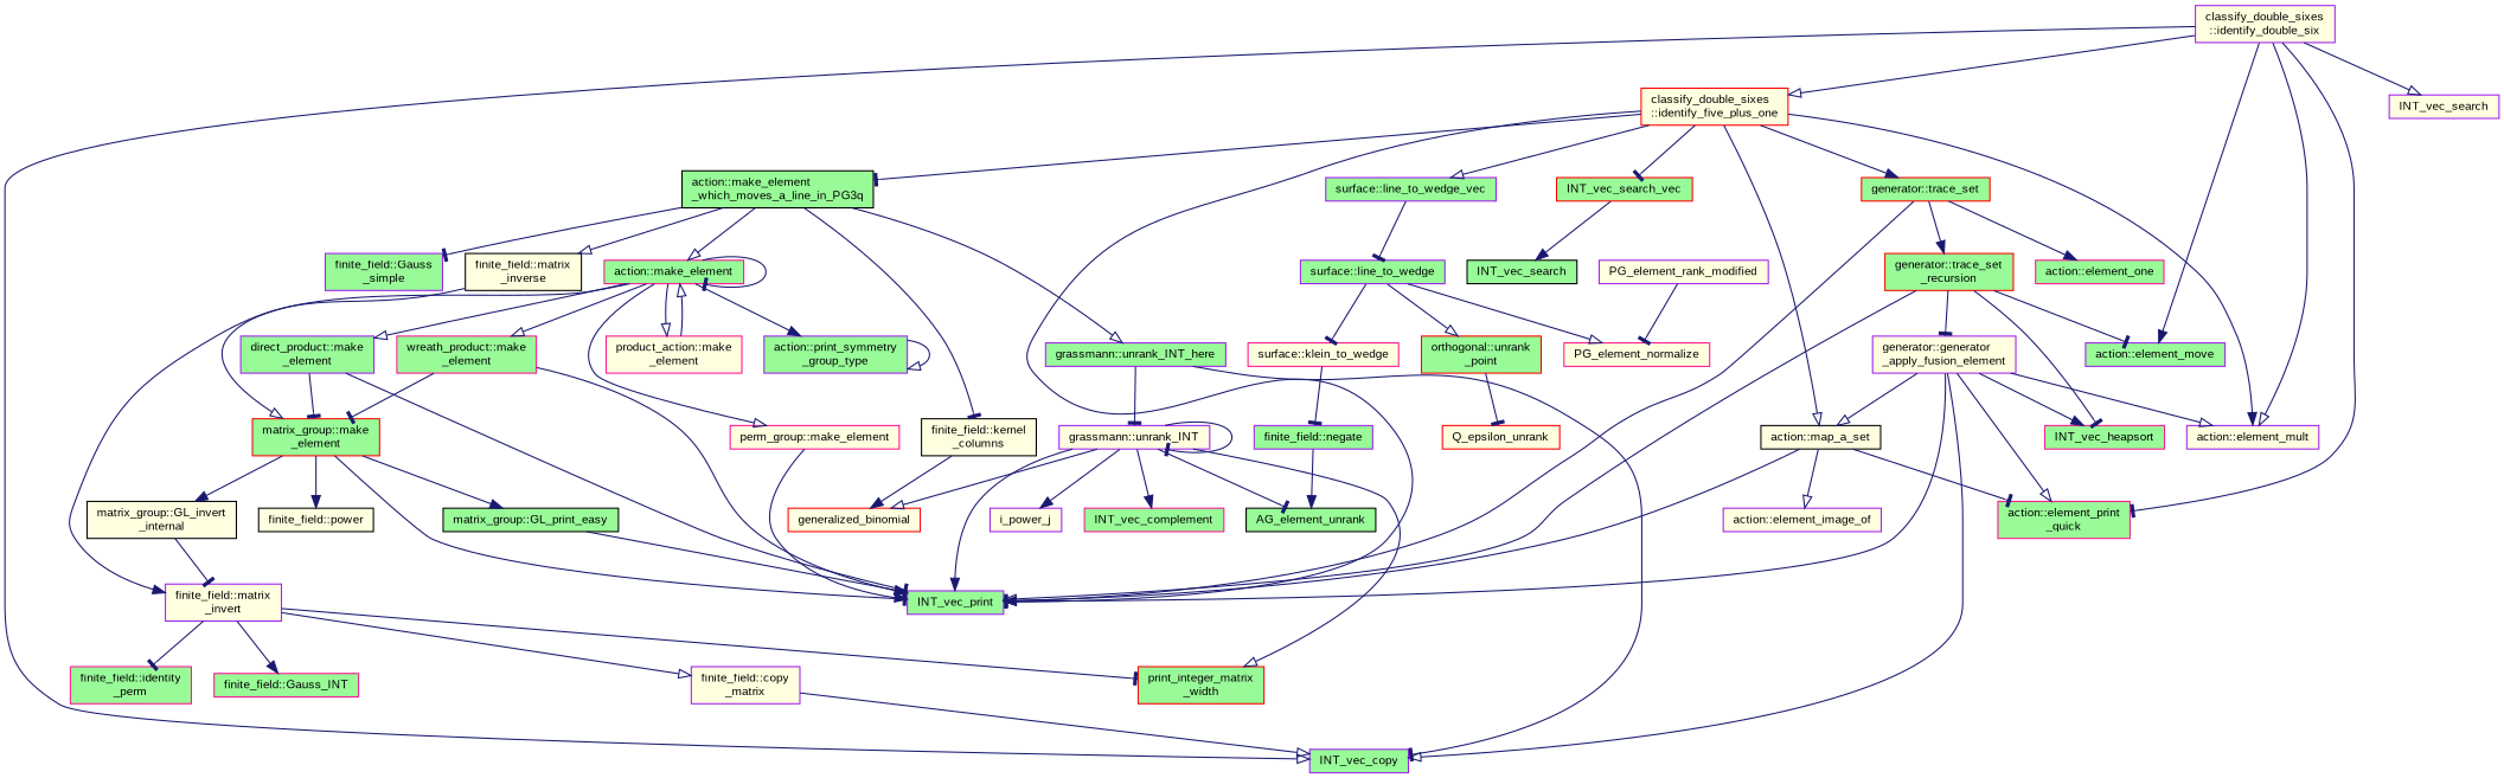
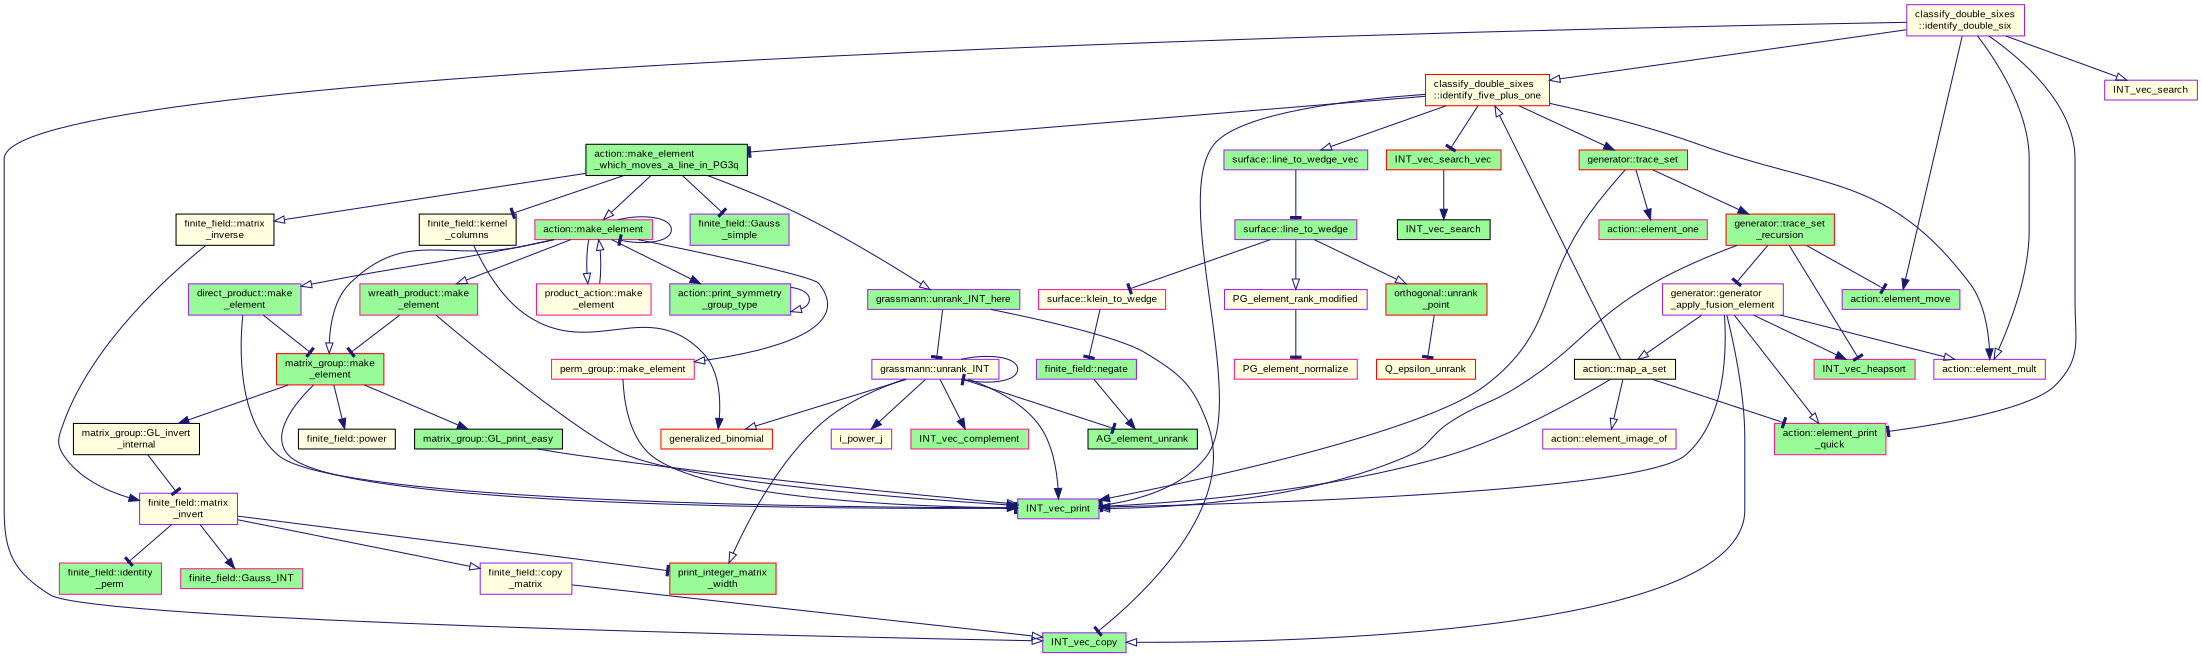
  digraph {
    fontname="Liberation Sans"
    rankdir=TB
    node [color=purple fillcolor=palegreen fontname="Liberation Sans" fontsize=10 shape=record style=filled]
    edge [arrowhead=onormal color=midnightblue fontname="Liberation Sans" fontsize=10 labelfontname=Helvetica labelfontsize=10 style=solid]
    n1 [fillcolor=lightyellow fontcolor=black height=0.2 label="classify_double_sixes\l::identify_double_six" width=0.4]
    n2 [height=0.2 label=INT_vec_copy width=0.4]
    n3 [color=red fillcolor=lightyellow height=0.2 label="classify_double_sixes\l::identify_five_plus_one" width=0.4]
    n4 [color=deeppink height=0.2 label="action::element_print\l_quick" width=0.4]
    n5 [fillcolor=lightyellow height=0.2 label="action::element_mult" width=0.4]
    n6 [height=0.2 label="action::element_move" width=0.4]
    n7 [fillcolor=lightyellow height=0.2 label=INT_vec_search width=0.4]
    n8 [height=0.2 label="surface::line_to_wedge_vec" width=0.4]
    n9 [color=black height=0.2 label="action::make_element\l_which_moves_a_line_in_PG3q" width=0.4]
    n10 [height=0.2 label=INT_vec_print width=0.4]
    n11 [color=black fillcolor=lightyellow height=0.2 label="action::map_a_set" width=0.4]
    n12 [color=red height=0.2 label=INT_vec_search_vec width=0.4]
    n13 [color=red height=0.2 label="generator::trace_set" width=0.4]
    n14 [height=0.2 label="surface::line_to_wedge" width=0.4]
    n15 [height=0.2 label="grassmann::unrank_INT_here" width=0.4]
    n16 [height=0.2 label="finite_field::Gauss\l_simple" width=0.4]
    n17 [color=black fillcolor=lightyellow height=0.2 label="finite_field::kernel\l_columns" width=0.4]
    n18 [color=black fillcolor=lightyellow height=0.2 label="finite_field::matrix\l_inverse" width=0.4]
    n19 [color=deeppink height=0.2 label="action::make_element" width=0.4]
    n20 [fillcolor=lightyellow height=0.2 label="action::element_image_of" width=0.4]
    n21 [color=black height=0.2 label=INT_vec_search width=0.4]
    n22 [color=deeppink height=0.2 label="action::element_one" width=0.4]
    n23 [color=red height=0.2 label="generator::trace_set\l_recursion" width=0.4]
    n24 [color=red height=0.2 label="orthogonal::unrank\l_point" width=0.4]
    n25 [color=deeppink fillcolor=lightyellow height=0.2 label="surface::klein_to_wedge" width=0.4]
    n26 [fillcolor=lightyellow height=0.2 label=PG_element_rank_modified width=0.4]
    n27 [color=red fillcolor=lightyellow height=0.2 label=Q_epsilon_unrank width=0.4]
    n28 [height=0.2 label="finite_field::negate" width=0.4]
    n29 [color=deeppink fillcolor=lightyellow height=0.2 label=PG_element_normalize width=0.4]
    n30 [color=black height=0.2 label=AG_element_unrank width=0.4]
    n31 [fillcolor=lightyellow height=0.2 label="grassmann::unrank_INT" width=0.4]
    n32 [color=red fillcolor=lightyellow height=0.2 label=generalized_binomial width=0.4]
    n33 [fillcolor=lightyellow height=0.2 label="finite_field::matrix\l_invert" width=0.4]
    n34 [color=deeppink fillcolor=lightyellow height=0.2 label="product_action::make\l_element" width=0.4]
    n35 [color=red height=0.2 label="matrix_group::make\l_element" width=0.4]
    n36 [color=deeppink height=0.2 label="wreath_product::make\l_element" width=0.4]
    n37 [height=0.2 label="direct_product::make\l_element" width=0.4]
    n38 [color=deeppink fillcolor=lightyellow height=0.2 label="perm_group::make_element" width=0.4]
    n39 [height=0.2 label="action::print_symmetry\l_group_type" width=0.4]
    n40 [fillcolor=lightyellow height=0.2 label=i_power_j width=0.4]
    n41 [color=deeppink height=0.2 label=INT_vec_complement width=0.4]
    n42 [color=red height=0.2 label="print_integer_matrix\l_width" width=0.4]
    n43 [fillcolor=lightyellow height=0.2 label="finite_field::copy\l_matrix" width=0.4]
    n44 [color=deeppink height=0.2 label="finite_field::identity\l_perm" width=0.4]
    n45 [color=deeppink height=0.2 label="finite_field::Gauss_INT" width=0.4]
    n46 [color=black fillcolor=lightyellow height=0.2 label="finite_field::power" width=0.4]
    n47 [color=black fillcolor=lightyellow height=0.2 label="matrix_group::GL_invert\l_internal" width=0.4]
    n48 [color=black height=0.2 label="matrix_group::GL_print_easy" width=0.4]
    n49 [color=deeppink height=0.2 label=INT_vec_heapsort width=0.4]
    n50 [fillcolor=lightyellow height=0.2 label="generator::generator\l_apply_fusion_element" width=0.4]
    n1 -> n2
    n1 -> n3
    n1 -> n4 [arrowhead=tee]
    n1 -> n5
    n1 -> n6 [arrowhead=normal]
    n1 -> n7
    n3 -> n5 [arrowhead=normal]
    n3 -> n8
    n3 -> n9 [arrowhead=tee]
    n3 -> n10 [arrowhead=tee]
-   n3 -> n11
+   n11 -> n3
    n3 -> n12 [arrowhead=tee]
    n3 -> n13 [arrowhead=normal]
    n8 -> n14 [arrowhead=tee]
    n9 -> n15
    n9 -> n16 [arrowhead=tee]
    n9 -> n17 [arrowhead=tee]
    n9 -> n18
    n9 -> n19
    n11 -> n4 [arrowhead=tee]
    n11 -> n10 [arrowhead=tee]
    n11 -> n20
    n12 -> n21 [arrowhead=normal]
    n13 -> n10 [arrowhead=normal]
    n13 -> n22 [arrowhead=normal]
    n13 -> n23 [arrowhead=normal]
    n14 -> n24
    n14 -> n25 [arrowhead=tee]
-   n14 -> n29
+   n14 -> n26
    n15 -> n2 [arrowhead=tee]
    n15 -> n31 [arrowhead=tee]
    n17 -> n32 [arrowhead=normal]
    n18 -> n33 [arrowhead=normal]
    n19 -> n19 [arrowhead=tee]
    n19 -> n34
    n19 -> n35
    n19 -> n36
    n19 -> n37
    n19 -> n38
    n19 -> n39 [arrowhead=normal]
    n23 -> n6 [arrowhead=tee]
    n23 -> n10
    n23 -> n49 [arrowhead=tee]
    n23 -> n50 [arrowhead=tee]
    n24 -> n27 [arrowhead=tee]
    n25 -> n28 [arrowhead=tee]
    n26 -> n29 [arrowhead=tee]
    n28 -> n30 [arrowhead=normal]
    n31 -> n10 [arrowhead=normal]
    n31 -> n30 [arrowhead=tee]
    n31 -> n31 [arrowhead=tee]
    n31 -> n32
    n31 -> n40 [arrowhead=normal]
    n31 -> n41 [arrowhead=normal]
    n31 -> n42
    n33 -> n42 [arrowhead=tee]
    n33 -> n43
    n33 -> n44 [arrowhead=tee]
    n33 -> n45 [arrowhead=normal]
    n34 -> n19
    n35 -> n10 [arrowhead=tee]
    n35 -> n46 [arrowhead=normal]
    n35 -> n47 [arrowhead=normal]
    n35 -> n48 [arrowhead=normal]
    n36 -> n10 [arrowhead=normal]
    n36 -> n35 [arrowhead=tee]
    n37 -> n10 [arrowhead=tee]
    n37 -> n35 [arrowhead=tee]
    n38 -> n10 [arrowhead=normal]
    n39 -> n39
    n43 -> n2
    n47 -> n33 [arrowhead=tee]
    n48 -> n10
    n50 -> n2
    n50 -> n4
    n50 -> n5
    n50 -> n10 [arrowhead=normal]
    n50 -> n11
    n50 -> n49 [arrowhead=normal]
  }
